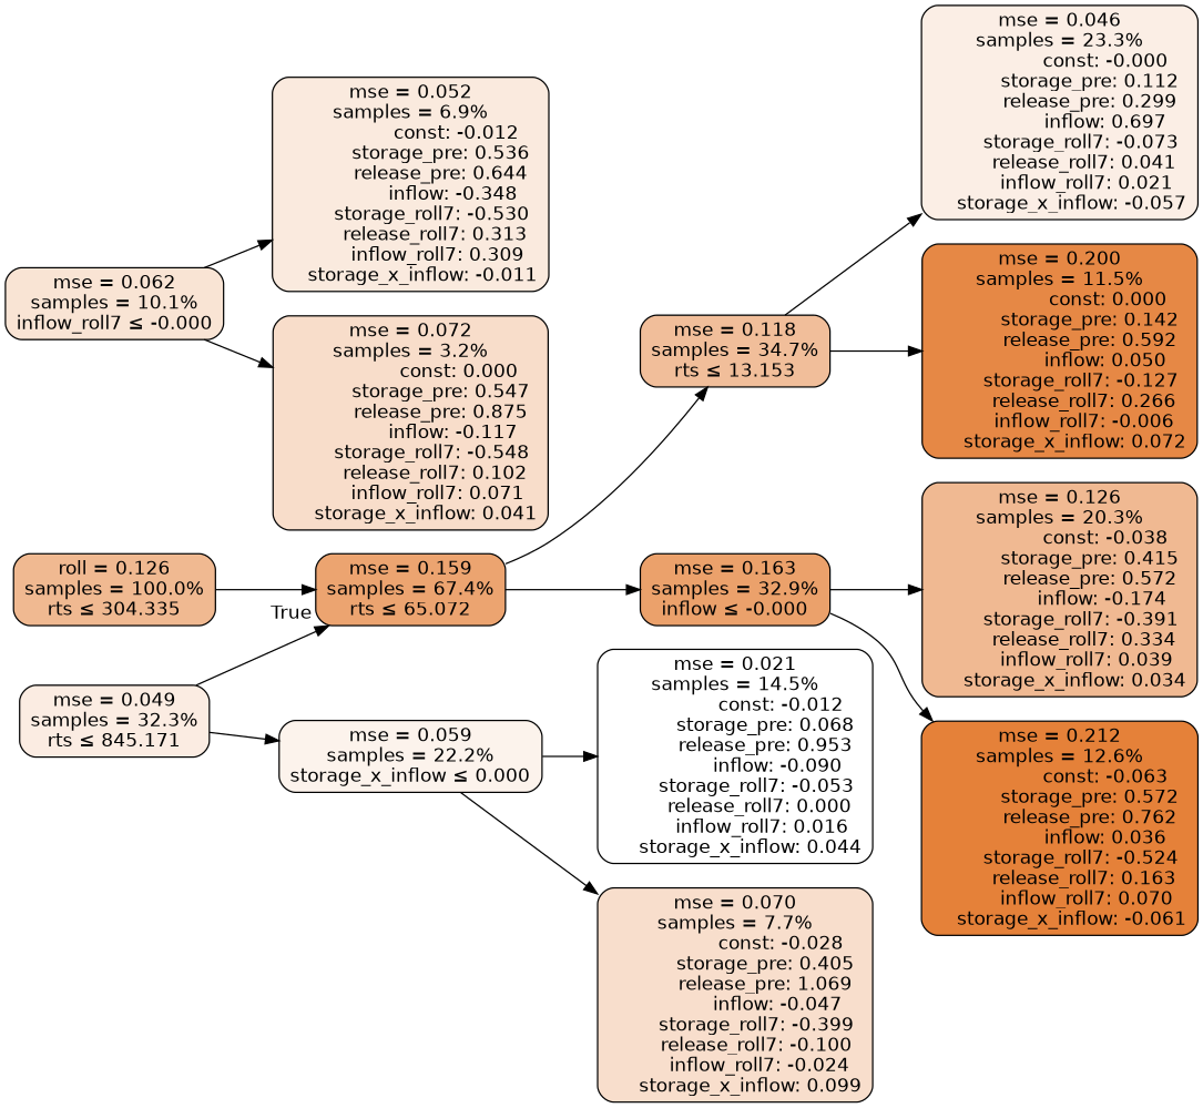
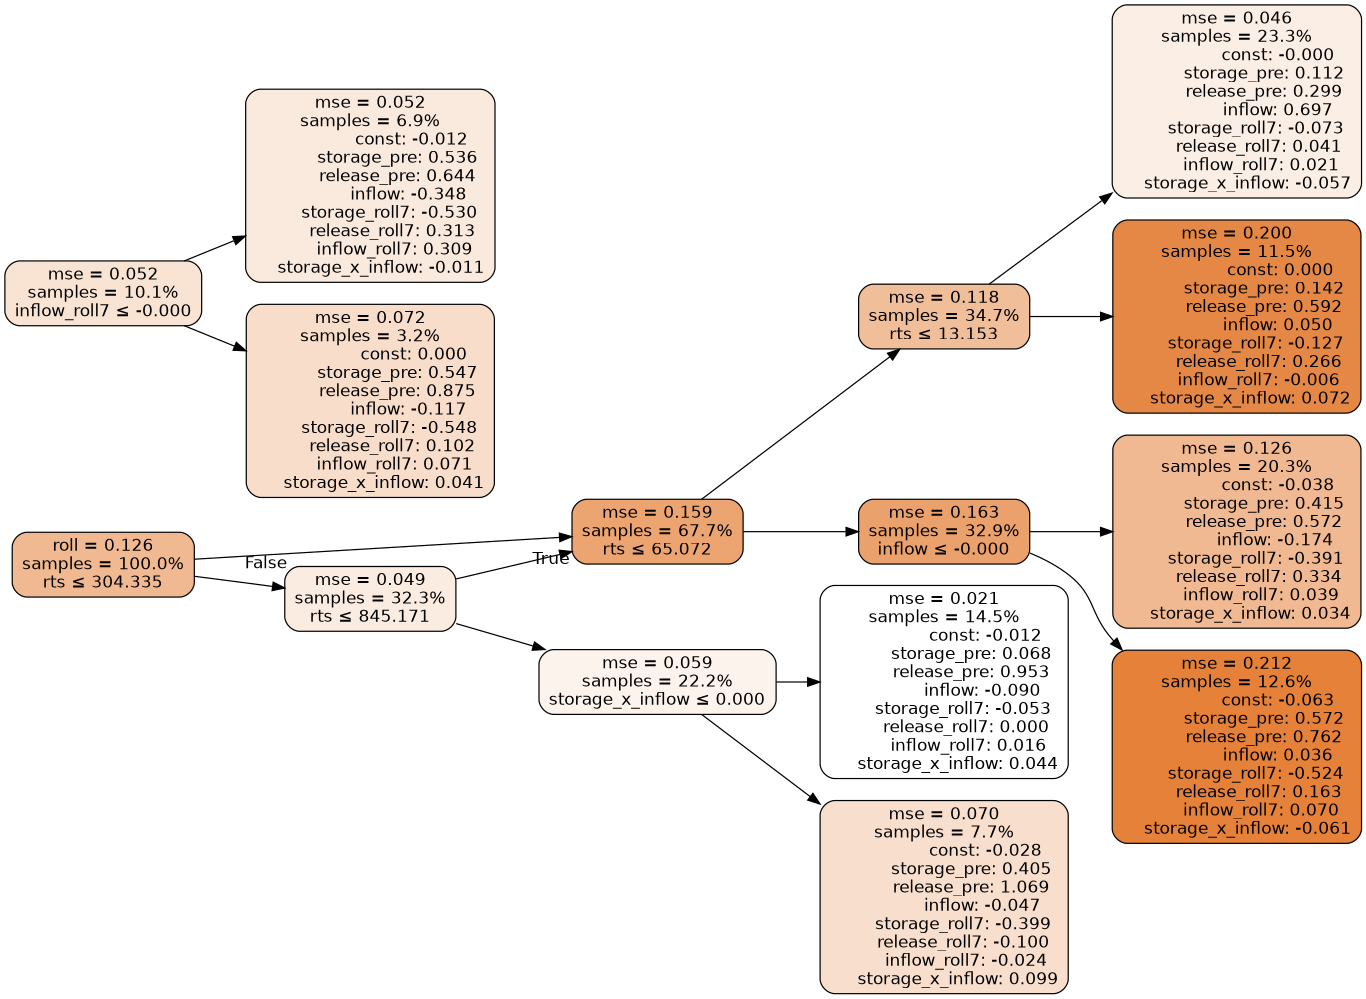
  digraph {
    rankdir=LR
    node [color=black fontname=helvetica shape=rectangle style="filled, rounded"]
    edge [fontname=helvetica]
    n1 [fillcolor="#f0b991" label="roll = 0.126\nsamples = 100.0%\nrts &le; 304.335"]
-   n2 [fillcolor="#eca470" label="mse = 0.159\nsamples = 67.4%\nrts &le; 65.072"]
+   n2 [fillcolor="#eca470" label="mse = 0.159\nsamples = 67.7%\nrts &le; 65.072"]
    n3 [fillcolor="#fbece2" label="mse = 0.049\nsamples = 32.3%\nrts &le; 845.171"]
    n4 [fillcolor="#f1be9a" label="mse = 0.118\nsamples = 34.7%\nrts &le; 13.153"]
    n5 [fillcolor="#eba16b" label="mse = 0.163\nsamples = 32.9%\ninflow &le; -0.000"]
    n6 [fillcolor="#fcf3ec" label="mse = 0.059\nsamples = 22.2%\nstorage_x_inflow &le; 0.000"]
    n7 [fillcolor="#fbeee5" label="mse = 0.046\nsamples = 23.3%\n               const: -0.000\n          storage_pre: 0.112\n          release_pre: 0.299\n               inflow: 0.697\n       storage_roll7: -0.073\n        release_roll7: 0.041\n         inflow_roll7: 0.021\n    storage_x_inflow: -0.057"]
    n8 [fillcolor="#e68845" label="mse = 0.200\nsamples = 11.5%\n                const: 0.000\n          storage_pre: 0.142\n          release_pre: 0.592\n               inflow: 0.050\n       storage_roll7: -0.127\n        release_roll7: 0.266\n        inflow_roll7: -0.006\n     storage_x_inflow: 0.072"]
    n9 [fillcolor="#f0b992" label="mse = 0.126\nsamples = 20.3%\n               const: -0.038\n          storage_pre: 0.415\n          release_pre: 0.572\n              inflow: -0.174\n       storage_roll7: -0.391\n        release_roll7: 0.334\n         inflow_roll7: 0.039\n     storage_x_inflow: 0.034"]
    n10 [fillcolor="#e58139" label="mse = 0.212\nsamples = 12.6%\n               const: -0.063\n          storage_pre: 0.572\n          release_pre: 0.762\n               inflow: 0.036\n       storage_roll7: -0.524\n        release_roll7: 0.163\n         inflow_roll7: 0.070\n    storage_x_inflow: -0.061"]
    n11 [fillcolor="#ffffff" label="mse = 0.021\nsamples = 14.5%\n               const: -0.012\n          storage_pre: 0.068\n          release_pre: 0.953\n              inflow: -0.090\n       storage_roll7: -0.053\n        release_roll7: 0.000\n         inflow_roll7: 0.016\n     storage_x_inflow: 0.044"]
    n12 [fillcolor="#f8decc" label="mse = 0.070\nsamples = 7.7%\n               const: -0.028\n          storage_pre: 0.405\n          release_pre: 1.069\n              inflow: -0.047\n       storage_roll7: -0.399\n       release_roll7: -0.100\n        inflow_roll7: -0.024\n     storage_x_inflow: 0.099"]
-   n13 [fillcolor="#f9e4d4" label="mse = 0.062\nsamples = 10.1%\ninflow_roll7 &le; -0.000"]
+   n13 [fillcolor="#f9e4d4" label="mse = 0.052\nsamples = 10.1%\ninflow_roll7 &le; -0.000"]
    n14 [fillcolor="#faeade" label="mse = 0.052\nsamples = 6.9%\n               const: -0.012\n          storage_pre: 0.536\n          release_pre: 0.644\n              inflow: -0.348\n       storage_roll7: -0.530\n        release_roll7: 0.313\n         inflow_roll7: 0.309\n    storage_x_inflow: -0.011"]
    n15 [fillcolor="#f8ddca" label="mse = 0.072\nsamples = 3.2%\n                const: 0.000\n          storage_pre: 0.547\n          release_pre: 0.875\n              inflow: -0.117\n       storage_roll7: -0.548\n        release_roll7: 0.102\n         inflow_roll7: 0.071\n     storage_x_inflow: 0.041"]
    n1 -> n2 [headlabel=True labelangle=45 labeldistance=2.5]
+   n1 -> n3 [headlabel=False labelangle=-45 labeldistance=2.5]
    n2 -> n4
    n2 -> n5
    n3 -> n2
    n3 -> n6
    n4 -> n7
    n4 -> n8
    n5 -> n9
    n5 -> n10
    n6 -> n11
    n6 -> n12
    n13 -> n14
    n13 -> n15
  }
